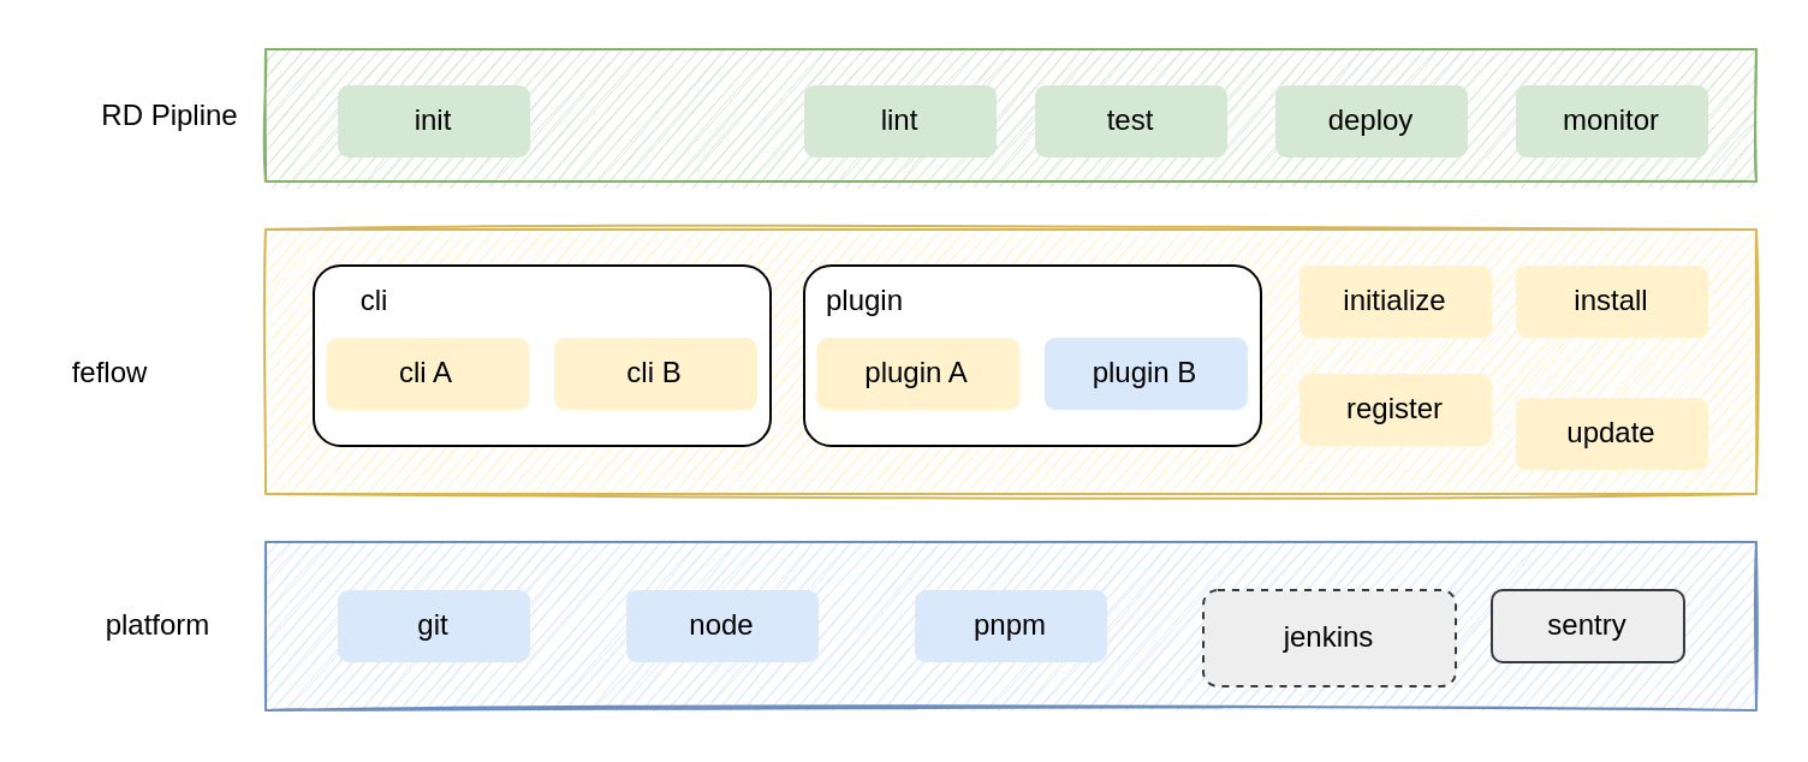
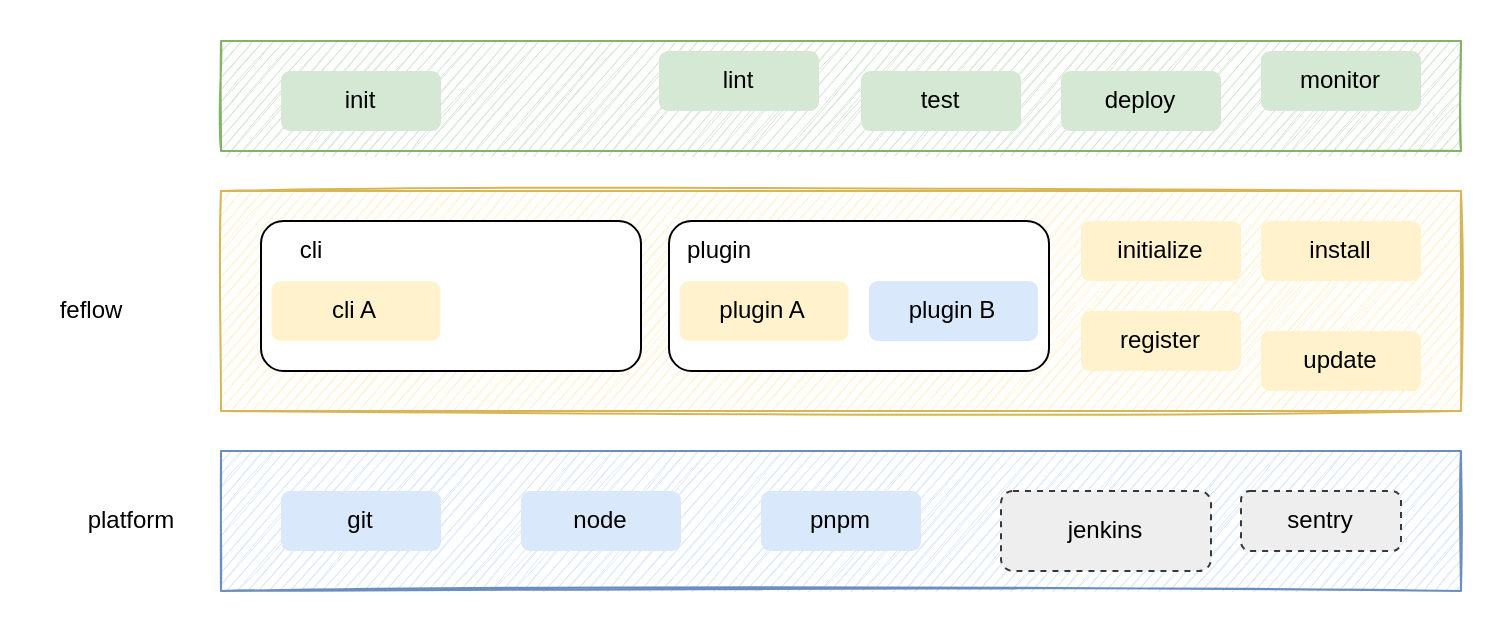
  <mxCell id="0" />
  <mxCell id="1" parent="0" />
  <mxCell id="2" value="" style="rounded=0;whiteSpace=wrap;html=1;fillColor=#d5e8d4;strokeColor=#82b366;sketch=1;" parent="1" vertex="1"><mxGeometry x="110" y="20" width="620" height="55" as="geometry" /></mxCell>
  <mxCell id="3" value="init" style="rounded=1;whiteSpace=wrap;html=1;fillColor=#d5e8d4;strokeColor=none;" parent="1" vertex="1"><mxGeometry x="140" y="35" width="80" height="30" as="geometry" /></mxCell>
  <mxCell id="4" value="test" style="rounded=1;whiteSpace=wrap;html=1;fillColor=#d5e8d4;strokeColor=none;" parent="1" vertex="1"><mxGeometry x="430" y="35" width="80" height="30" as="geometry" /></mxCell>
  <mxCell id="5" value="deploy" style="rounded=1;whiteSpace=wrap;html=1;fillColor=#d5e8d4;strokeColor=none;" parent="1" vertex="1"><mxGeometry x="530" y="35" width="80" height="30" as="geometry" /></mxCell>
- <mxCell id="6" value="monitor" style="rounded=1;whiteSpace=wrap;html=1;fillColor=#d5e8d4;strokeColor=none;" parent="1" vertex="1"><mxGeometry x="630" y="35" width="80" height="30" as="geometry" /></mxCell>
- <mxCell id="7" value="lint" style="rounded=1;whiteSpace=wrap;html=1;fillColor=#d5e8d4;strokeColor=none;" parent="1" vertex="1"><mxGeometry x="334" y="35" width="80" height="30" as="geometry" /></mxCell>
- <mxCell id="8" value="RD Pipline" style="text;html=1;resizable=0;autosize=1;align=center;verticalAlign=middle;points=[];fillColor=none;strokeColor=none;rounded=0;" parent="1" vertex="1"><mxGeometry x="35" y="37.5" width="70" height="20" as="geometry" /></mxCell>
+ <mxCell id="6" value="monitor" style="rounded=1;whiteSpace=wrap;html=1;fillColor=#d5e8d4;strokeColor=none;" parent="1" vertex="1"><mxGeometry x="630" y="25" width="80" height="30" as="geometry" /></mxCell>
+ <mxCell id="7" value="lint" style="rounded=1;whiteSpace=wrap;html=1;fillColor=#d5e8d4;strokeColor=none;" parent="1" vertex="1"><mxGeometry x="329" y="25" width="80" height="30" as="geometry" /></mxCell>
  <mxCell id="9" value="" style="rounded=0;whiteSpace=wrap;html=1;fillColor=#fff2cc;strokeColor=#d6b656;sketch=1;" parent="1" vertex="1"><mxGeometry x="110" y="95" width="620" height="110" as="geometry" /></mxCell>
  <mxCell id="10" value="feflow" style="text;html=1;resizable=0;autosize=1;align=center;verticalAlign=middle;points=[];fillColor=none;strokeColor=none;rounded=0;" parent="1" vertex="1"><mxGeometry x="20" y="145" width="50" height="20" as="geometry" /></mxCell>
  <mxCell id="11" value="initialize" style="rounded=1;whiteSpace=wrap;html=1;fillColor=#fff2cc;strokeColor=none;" parent="1" vertex="1"><mxGeometry x="540" y="110" width="80" height="30" as="geometry" /></mxCell>
  <mxCell id="12" value="install" style="rounded=1;whiteSpace=wrap;html=1;fillColor=#fff2cc;strokeColor=none;" parent="1" vertex="1"><mxGeometry x="630" y="110" width="80" height="30" as="geometry" /></mxCell>
  <mxCell id="13" value="register" style="rounded=1;whiteSpace=wrap;html=1;fillColor=#fff2cc;strokeColor=none;" parent="1" vertex="1"><mxGeometry x="540" y="155" width="80" height="30" as="geometry" /></mxCell>
  <mxCell id="14" value="update" style="rounded=1;whiteSpace=wrap;html=1;fillColor=#fff2cc;strokeColor=none;" parent="1" vertex="1"><mxGeometry x="630" y="165" width="80" height="30" as="geometry" /></mxCell>
  <mxCell id="15" value="" style="rounded=1;whiteSpace=wrap;html=1;container=0;" parent="1" vertex="1"><mxGeometry x="130" y="110" width="190" height="75" as="geometry" /></mxCell>
  <mxCell id="16" value="cli" style="text;html=1;resizable=0;autosize=1;align=center;verticalAlign=middle;points=[];fillColor=none;strokeColor=none;rounded=0;container=0;" parent="1" vertex="1"><mxGeometry x="140" y="115" width="30" height="20" as="geometry" /></mxCell>
  <mxCell id="17" value="cli A" style="rounded=1;whiteSpace=wrap;html=1;fillColor=#fff2cc;strokeColor=none;container=0;" parent="1" vertex="1"><mxGeometry x="135.278" y="140" width="84.444" height="30" as="geometry" /></mxCell>
- <mxCell id="18" value="cli B" style="rounded=1;whiteSpace=wrap;html=1;fillColor=#fff2cc;strokeColor=none;container=0;" parent="1" vertex="1"><mxGeometry x="230" y="140" width="84.444" height="30" as="geometry" /></mxCell>
  <mxCell id="19" value="" style="rounded=1;whiteSpace=wrap;html=1;container=0;" parent="1" vertex="1"><mxGeometry x="334" y="110" width="190" height="75" as="geometry" /></mxCell>
  <mxCell id="20" value="plugin" style="text;html=1;resizable=0;autosize=1;align=center;verticalAlign=middle;points=[];fillColor=none;strokeColor=none;rounded=0;container=0;" parent="1" vertex="1"><mxGeometry x="334" y="115" width="50" height="20" as="geometry" /></mxCell>
  <mxCell id="21" value="plugin A" style="rounded=1;whiteSpace=wrap;html=1;fillColor=#fff2cc;strokeColor=none;container=0;" parent="1" vertex="1"><mxGeometry x="339.278" y="140" width="84.444" height="30" as="geometry" /></mxCell>
  <mxCell id="22" value="plugin B" style="rounded=1;whiteSpace=wrap;html=1;fillColor=#dae8fc;strokeColor=none;container=0;" parent="1" vertex="1"><mxGeometry x="434" y="140" width="84.444" height="30" as="geometry" /></mxCell>
  <mxCell id="23" value="" style="rounded=0;whiteSpace=wrap;html=1;fillColor=#dae8fc;strokeColor=#6c8ebf;sketch=1;" parent="1" vertex="1"><mxGeometry x="110" y="225" width="620" height="70" as="geometry" /></mxCell>
  <mxCell id="24" value="git" style="rounded=1;whiteSpace=wrap;html=1;fillColor=#dae8fc;strokeColor=none;" parent="1" vertex="1"><mxGeometry x="140" y="245" width="80" height="30" as="geometry" /></mxCell>
  <mxCell id="25" value="jenkins" style="rounded=1;whiteSpace=wrap;html=1;fillColor=#eeeeee;strokeColor=#36393d;dashed=1;" parent="1" vertex="1"><mxGeometry x="500" y="245" width="105" height="40" as="geometry" /></mxCell>
  <mxCell id="26" value="pnpm" style="rounded=1;whiteSpace=wrap;html=1;fillColor=#dae8fc;strokeColor=none;" parent="1" vertex="1"><mxGeometry x="380" y="245" width="80" height="30" as="geometry" /></mxCell>
  <mxCell id="27" value="platform" style="text;html=1;resizable=0;autosize=1;align=center;verticalAlign=middle;points=[];fillColor=none;strokeColor=none;rounded=0;" parent="1" vertex="1"><mxGeometry x="35" y="250" width="60" height="20" as="geometry" /></mxCell>
- <mxCell id="28" value="sentry" style="rounded=1;whiteSpace=wrap;html=1;fillColor=#eeeeee;strokeColor=#36393d;dashed=0;" parent="1" vertex="1"><mxGeometry x="620" y="245" width="80" height="30" as="geometry" /></mxCell>
+ <mxCell id="28" value="sentry" style="rounded=1;whiteSpace=wrap;html=1;fillColor=#eeeeee;strokeColor=#36393d;dashed=1;" parent="1" vertex="1"><mxGeometry x="620" y="245" width="80" height="30" as="geometry" /></mxCell>
  <mxCell id="29" value="node" style="rounded=1;whiteSpace=wrap;html=1;fillColor=#dae8fc;strokeColor=none;" parent="1" vertex="1"><mxGeometry x="260" y="245" width="80" height="30" as="geometry" /></mxCell>
